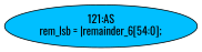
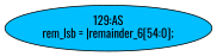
  strict digraph {
    fontname=Oswald
-   n1 [ast="<pyverilog.vparser.ast.Assign object at 0x7f284bca9750>" def_var="['rem_lsb']" fillcolor=deepskyblue label="121:AS\nrem_lsb = |remainder_6[54:0];" statements="[]" style=filled typ=Assign use_var="['remainder_6']" fontname=Oswald]
+   n1 [ast="<pyverilog.vparser.ast.Assign object at 0x7f284bca9750>" def_var="['rem_lsb']" fillcolor=deepskyblue label="129:AS\nrem_lsb = |remainder_6[54:0];" statements="[]" style=filled typ=Assign use_var="['remainder_6']" fontname=Oswald]
  }
